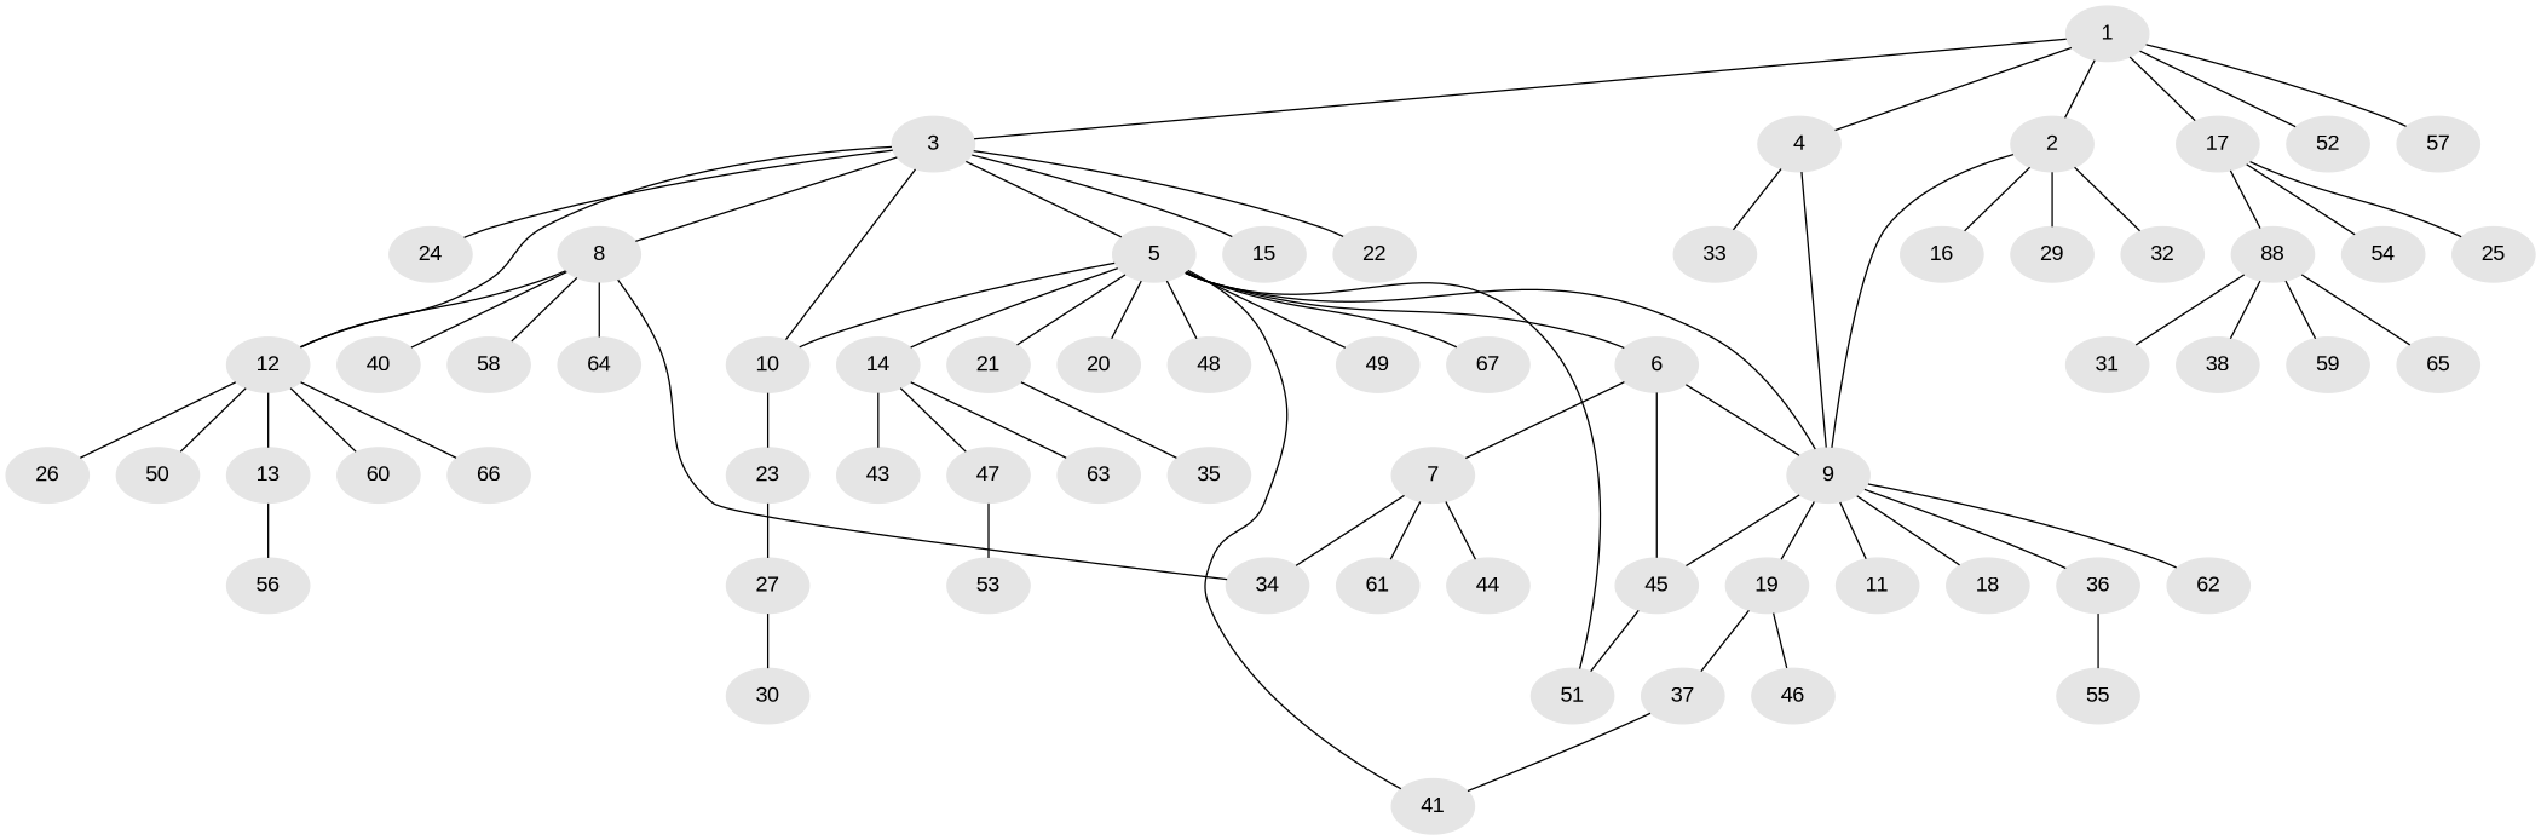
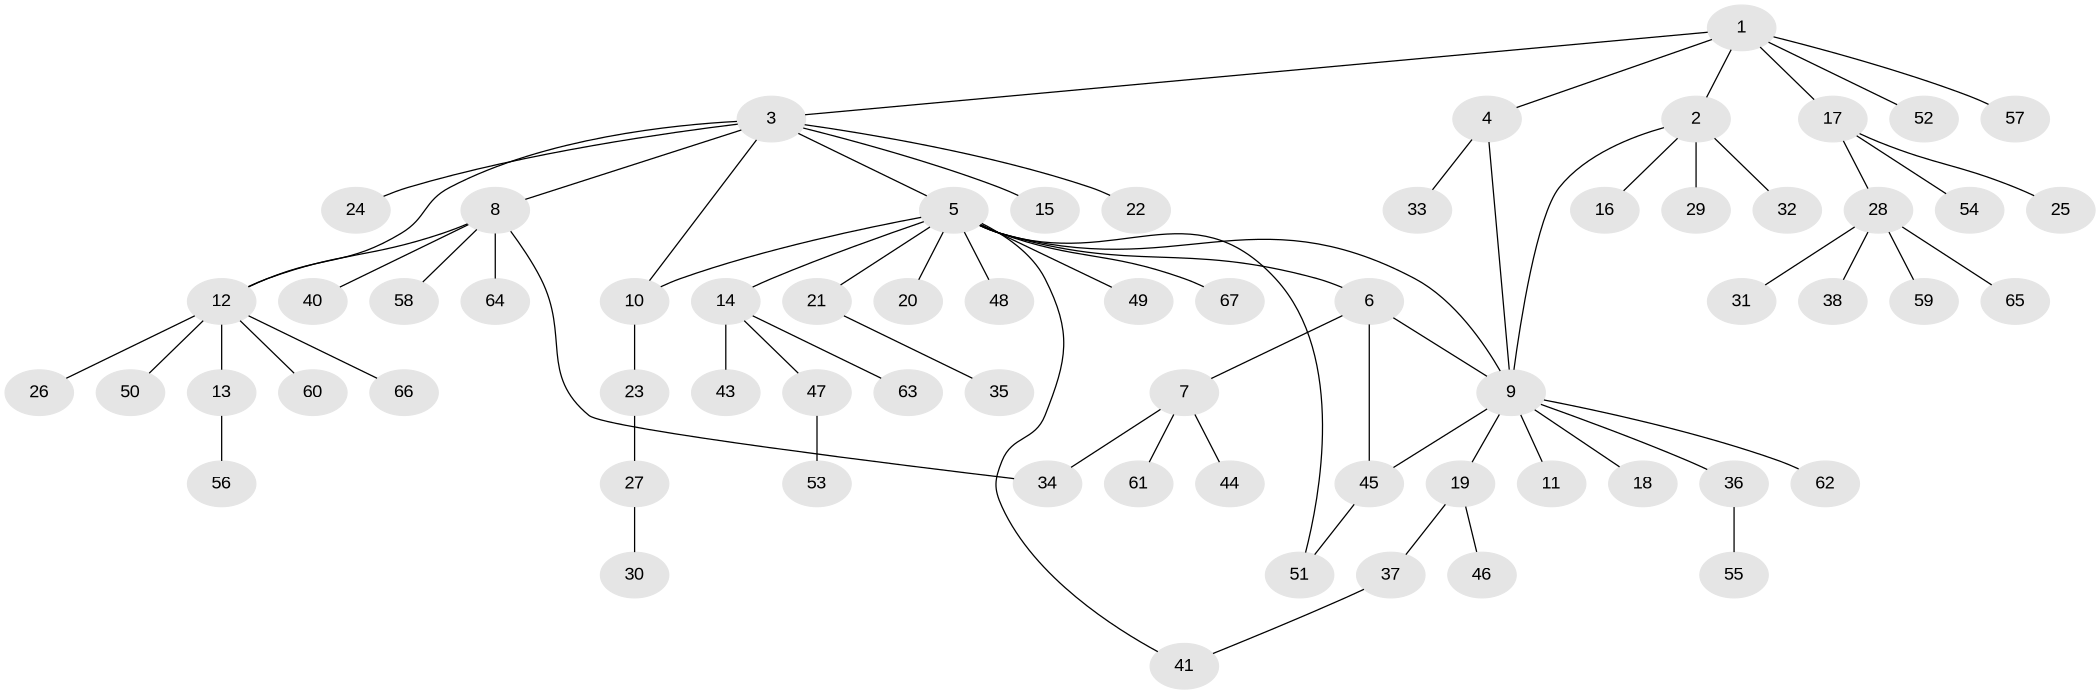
  graph {
    fontname="Liberation Sans"
    node [color=gray90 fontname="Liberation Sans" style=filled]
    edge [fontname="Liberation Sans"]
    1
    2
    3
    4
    17
    52
    57
    9
    16
    29
    32
    5
    8
    10
    12
    15
    22
    24
    33
    25
-   28 [label=88]
+   28
    54
    45
    11
    18
    19
    36
    62
    6
    14
    20
    21
    41
    48
    49
    51
    67
    34
    40
    58
    64
    23
    13
    26
    50
    60
    66
    7
    43
    47
    63
    35
    44
    61
    37
    46
    55
    27
    56
    53
    31
    38
    59
    65
    30
    1 -- 2
    1 -- 3
    1 -- 4
    1 -- 17
    1 -- 52
    1 -- 57
    2 -- 9
    2 -- 16
    2 -- 29
    2 -- 32
    3 -- 5
    3 -- 8
    3 -- 10
    3 -- 12
    3 -- 15
    3 -- 22
    3 -- 24
    4 -- 9
    4 -- 33
    17 -- 25
    17 -- 28
    17 -- 54
    9 -- 45
    9 -- 11
    9 -- 18
    9 -- 19
    9 -- 36
    9 -- 62
    5 -- 9
    5 -- 10
    5 -- 6
    5 -- 14
    5 -- 20
    5 -- 21
    5 -- 41
    5 -- 48
    5 -- 49
    5 -- 51
    5 -- 67
    8 -- 12
    8 -- 34
    8 -- 40
    8 -- 58
    8 -- 64
    10 -- 23
    12 -- 13
    12 -- 26
    12 -- 50
    12 -- 60
    12 -- 66
    28 -- 31
    28 -- 38
    28 -- 59
    28 -- 65
    45 -- 51
    19 -- 37
    19 -- 46
    36 -- 55
    6 -- 9
    6 -- 45
    6 -- 7
    14 -- 43
    14 -- 47
    14 -- 63
    21 -- 35
    23 -- 27
    13 -- 56
    7 -- 34
    7 -- 44
    7 -- 61
    47 -- 53
    37 -- 41
    27 -- 30
  }
